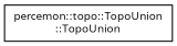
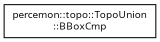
  digraph {
    rankdir=LR
    fontname="Open Sans"
-   n1 [color=black fillcolor=white fontname="Open Sans" fontsize=10 height=0.2 label="percemon::topo::TopoUnion\l::TopoUnion" shape=record style=filled width=0.4]
+   n1 [color=black fillcolor=white fontname="Open Sans" fontsize=10 height=0.2 label="percemon::topo::TopoUnion\l::BBoxCmp" shape=record style=filled width=0.4]
  }
